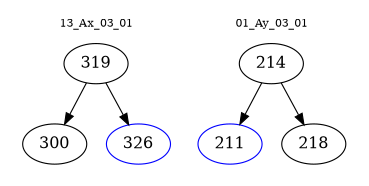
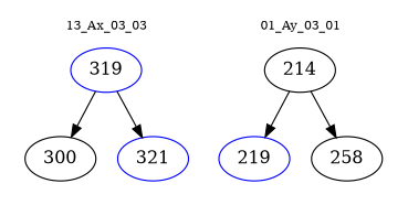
  digraph {
    node [color=black]
    edge [color=black]
-   n1 [label=319]
+   n1 [color=blue label=319]
    n2 [label=300]
-   n3 [color=blue label=326]
+   n3 [color=blue label=321]
    n4 [label=214]
-   n5 [color=blue label=211]
-   n6 [label=218]
+   n5 [color=blue label=219]
+   n6 [label=258]
    subgraph cluster_1 {
      color=white
      fontsize=10
-     label="13_Ax_03_01"
+     label="13_Ax_03_03"
      n1
      n2
      n3
    }
    subgraph cluster_2 {
      color=white
      fontsize=10
      label="01_Ay_03_01"
      n4
      n5
      n6
    }
    n1 -> n2
    n1 -> n3
    n4 -> n5
    n4 -> n6
  }
